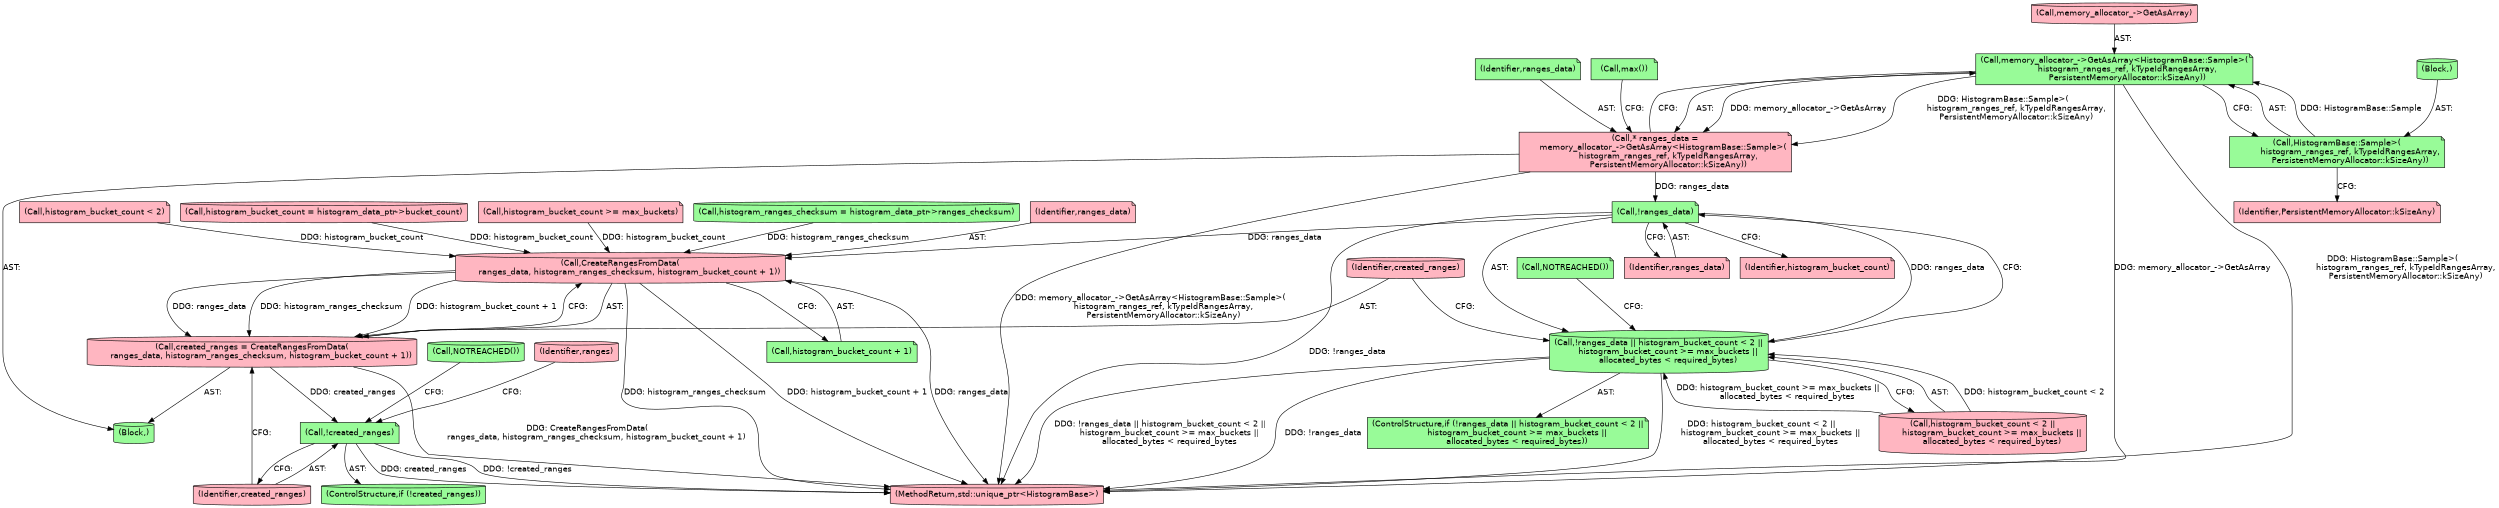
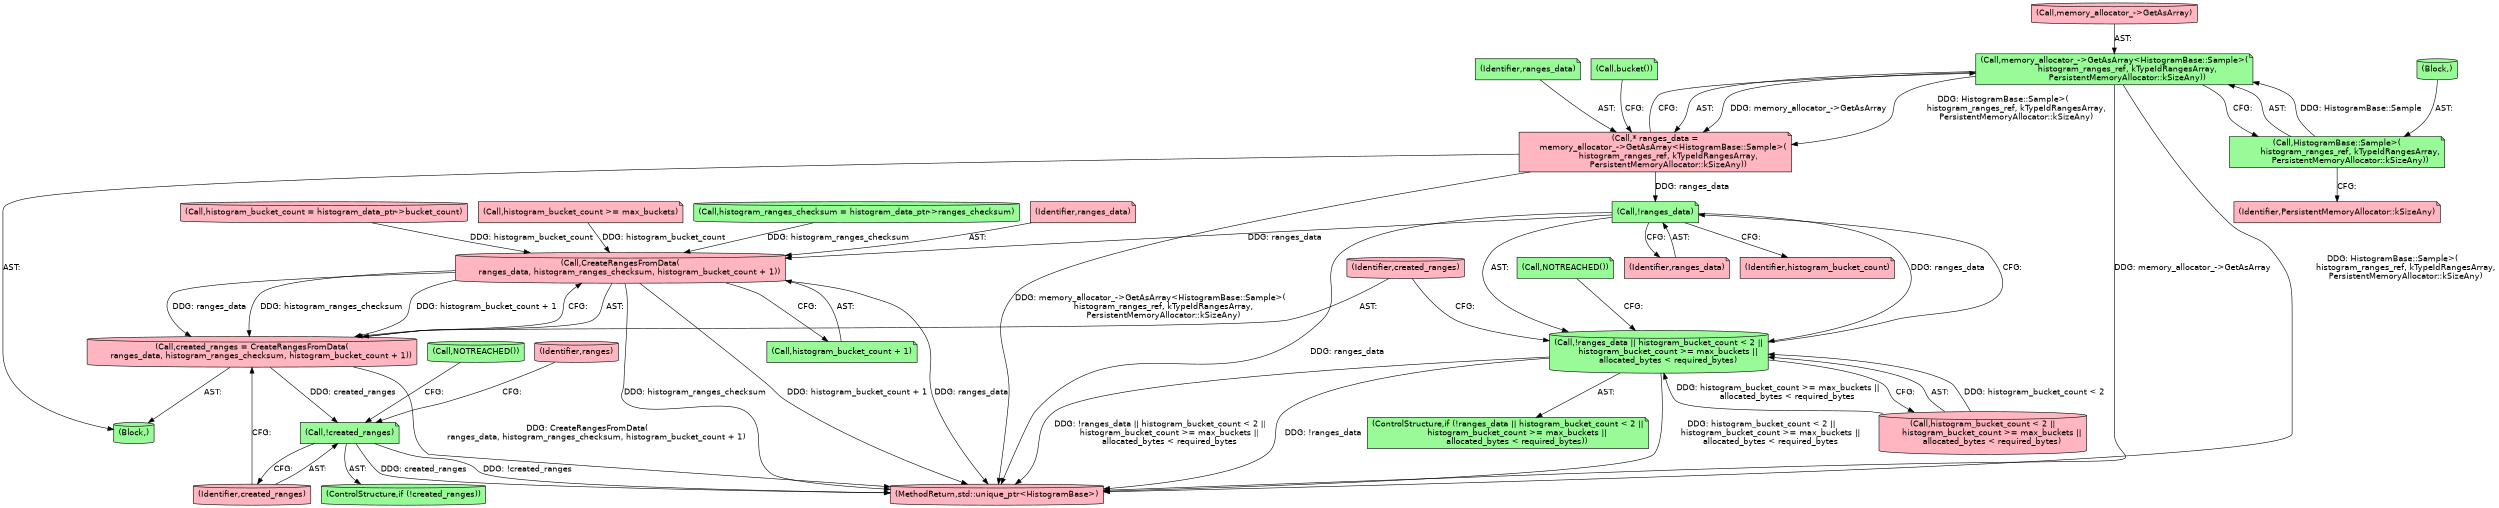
  digraph {
    fontname="DejaVu Sans"
    node [fillcolor=lightpink fontname="DejaVu Sans" shape=note style=filled]
    edge [fontname="DejaVu Sans"]
    n1 [fillcolor=palegreen label="(Call,memory_allocator_->GetAsArray<HistogramBase::Sample>(\n          histogram_ranges_ref, kTypeIdRangesArray,\n          PersistentMemoryAllocator::kSizeAny))"]
    n2 [fillcolor=palegreen label="(Call,HistogramBase::Sample>(\n          histogram_ranges_ref, kTypeIdRangesArray,\n          PersistentMemoryAllocator::kSizeAny))"]
    n3 [label="(Call,* ranges_data =\n      memory_allocator_->GetAsArray<HistogramBase::Sample>(\n          histogram_ranges_ref, kTypeIdRangesArray,\n          PersistentMemoryAllocator::kSizeAny))"]
    n4 [label="(MethodReturn,std::unique_ptr<HistogramBase>)" shape=cylinder]
    n5 [label="(Identifier,PersistentMemoryAllocator::kSizeAny)"]
    n6 [fillcolor=palegreen label="(Call,!ranges_data)"]
    n7 [fillcolor=palegreen label="(Block,)" shape=cylinder]
    n8 [fillcolor=palegreen label="(Call,!ranges_data || histogram_bucket_count < 2 ||\n       histogram_bucket_count >= max_buckets ||\n       allocated_bytes < required_bytes)" shape=cylinder]
    n9 [label="(Call,CreateRangesFromData(\n       ranges_data, histogram_ranges_checksum, histogram_bucket_count + 1))" shape=cylinder]
    n10 [label="(Identifier,ranges_data)"]
    n11 [label="(Identifier,histogram_bucket_count)"]
    n12 [label="(Call,histogram_bucket_count < 2 ||\n       histogram_bucket_count >= max_buckets ||\n       allocated_bytes < required_bytes)" shape=cylinder]
    n13 [fillcolor=palegreen label="(ControlStructure,if (!ranges_data || histogram_bucket_count < 2 ||\n       histogram_bucket_count >= max_buckets ||\n       allocated_bytes < required_bytes))"]
    n14 [label="(Call,created_ranges = CreateRangesFromData(\n       ranges_data, histogram_ranges_checksum, histogram_bucket_count + 1))" shape=cylinder]
    n15 [fillcolor=palegreen label="(Call,histogram_bucket_count + 1)"]
    n16 [fillcolor=palegreen label="(Call,!created_ranges)"]
    n17 [label="(Identifier,created_ranges)" shape=cylinder]
    n18 [fillcolor=palegreen label="(ControlStructure,if (!created_ranges))" shape=cylinder]
    n19 [label="(Call,memory_allocator_->GetAsArray)" shape=cylinder]
-   n20 [label="(Call,histogram_bucket_count < 2)"]
    n21 [fillcolor=palegreen label="(Identifier,ranges_data)"]
    n22 [fillcolor=palegreen label="(Call,NOTREACHED())"]
    n23 [label="(Call,histogram_bucket_count = histogram_data_ptr->bucket_count)" shape=cylinder]
    n24 [label="(Call,histogram_bucket_count >= max_buckets)"]
    n25 [fillcolor=palegreen label="(Call,NOTREACHED())" shape=cylinder]
    n26 [label="(Identifier,created_ranges)" shape=cylinder]
    n27 [label="(Identifier,ranges)" shape=cylinder]
    n28 [fillcolor=palegreen label="(Call,histogram_ranges_checksum = histogram_data_ptr->ranges_checksum)" shape=cylinder]
-   n29 [fillcolor=palegreen label="(Call,max())"]
+   n29 [fillcolor=palegreen label="(Call,bucket())"]
    n30 [fillcolor=palegreen label="(Block,)" shape=cylinder]
    n31 [label="(Identifier,ranges_data)"]
    n1 -> n2 [label="CFG: "]
    n1 -> n3 [label="AST: "]
    n1 -> n3 [label="DDG: memory_allocator_->GetAsArray"]
    n1 -> n3 [label="DDG: HistogramBase::Sample>(\n          histogram_ranges_ref, kTypeIdRangesArray,\n          PersistentMemoryAllocator::kSizeAny)"]
    n1 -> n4 [label="DDG: memory_allocator_->GetAsArray"]
    n1 -> n4 [label="DDG: HistogramBase::Sample>(\n          histogram_ranges_ref, kTypeIdRangesArray,\n          PersistentMemoryAllocator::kSizeAny)"]
    n2 -> n1 [label="AST: "]
    n2 -> n1 [label="DDG: HistogramBase::Sample"]
    n2 -> n5 [label="CFG: "]
    n3 -> n1 [label="CFG: "]
    n3 -> n4 [label="DDG: memory_allocator_->GetAsArray<HistogramBase::Sample>(\n          histogram_ranges_ref, kTypeIdRangesArray,\n          PersistentMemoryAllocator::kSizeAny)"]
    n3 -> n6 [label="DDG: ranges_data"]
    n3 -> n7 [label="AST: "]
-   n6 -> n4 [label="DDG: !ranges_data"]
+   n6 -> n4 [label="DDG: ranges_data"]
    n6 -> n8 [label="AST: "]
    n6 -> n8 [label="DDG: ranges_data"]
    n6 -> n9 [label="DDG: ranges_data"]
    n6 -> n10 [label="CFG: "]
    n6 -> n11 [label="CFG: "]
    n8 -> n4 [label="DDG: !ranges_data || histogram_bucket_count < 2 ||\n       histogram_bucket_count >= max_buckets ||\n       allocated_bytes < required_bytes"]
    n8 -> n4 [label="DDG: !ranges_data"]
    n8 -> n4 [label="DDG: histogram_bucket_count < 2 ||\n       histogram_bucket_count >= max_buckets ||\n       allocated_bytes < required_bytes"]
    n8 -> n6 [label="CFG: "]
    n8 -> n12 [label="CFG: "]
    n8 -> n13 [label="AST: "]
    n9 -> n4 [label="DDG: ranges_data"]
    n9 -> n4 [label="DDG: histogram_ranges_checksum"]
    n9 -> n4 [label="DDG: histogram_bucket_count + 1"]
    n9 -> n14 [label="AST: "]
    n9 -> n14 [label="DDG: ranges_data"]
    n9 -> n14 [label="DDG: histogram_ranges_checksum"]
    n9 -> n14 [label="DDG: histogram_bucket_count + 1"]
    n9 -> n15 [label="CFG: "]
    n10 -> n6 [label="AST: "]
    n12 -> n8 [label="AST: "]
    n12 -> n8 [label="DDG: histogram_bucket_count < 2"]
    n12 -> n8 [label="DDG: histogram_bucket_count >= max_buckets ||\n       allocated_bytes < required_bytes"]
    n14 -> n4 [label="DDG: CreateRangesFromData(\n       ranges_data, histogram_ranges_checksum, histogram_bucket_count + 1)"]
    n14 -> n7 [label="AST: "]
    n14 -> n9 [label="CFG: "]
    n14 -> n16 [label="DDG: created_ranges"]
    n15 -> n9 [label="AST: "]
    n16 -> n4 [label="DDG: !created_ranges"]
    n16 -> n4 [label="DDG: created_ranges"]
    n16 -> n17 [label="CFG: "]
    n16 -> n18 [label="AST: "]
    n17 -> n14 [label="CFG: "]
    n17 -> n16 [label="AST: "]
    n19 -> n1 [label="AST: "]
-   n20 -> n9 [label="DDG: histogram_bucket_count"]
    n21 -> n3 [label="AST: "]
    n22 -> n8 [label="CFG: "]
    n23 -> n9 [label="DDG: histogram_bucket_count"]
    n24 -> n9 [label="DDG: histogram_bucket_count"]
    n25 -> n16 [label="CFG: "]
    n26 -> n8 [label="CFG: "]
    n26 -> n14 [label="AST: "]
    n27 -> n16 [label="CFG: "]
    n28 -> n9 [label="DDG: histogram_ranges_checksum"]
    n29 -> n3 [label="CFG: "]
    n30 -> n2 [label="AST: "]
    n31 -> n9 [label="AST: "]
  }
